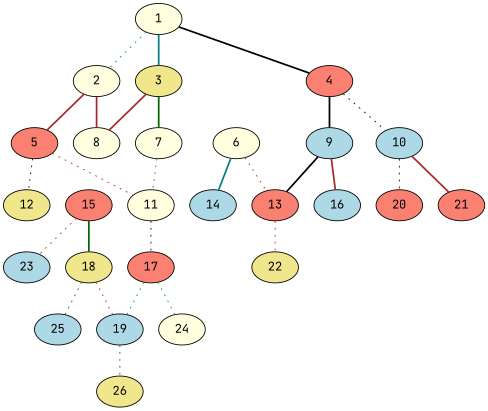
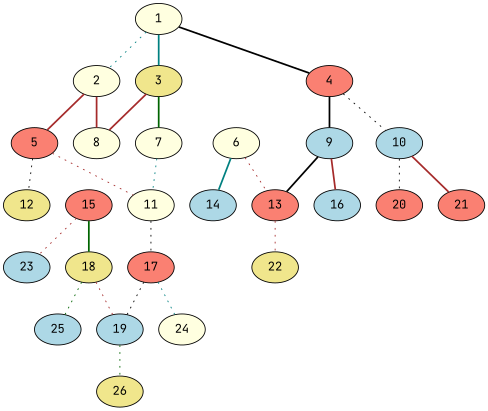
  graph {
    fontname="JetBrains Mono"
    node [chem=C fillcolor=lightyellow fontname="JetBrains Mono" style=filled]
    edge [color=brown fontname="JetBrains Mono" style=dotted valence=1]
    1
    2
    3 [fillcolor=khaki]
    4 [fillcolor=salmon]
    5 [fillcolor=salmon]
    8 [chem=O]
    7
    9 [fillcolor=lightblue]
    10 [chem=N fillcolor=lightblue]
    11
    12 [chem=O fillcolor=khaki]
    13 [fillcolor=salmon]
    6
    14 [chem=Br fillcolor=lightblue]
    16 [chem=Br fillcolor=lightblue]
    20 [chem=H fillcolor=salmon]
    21 [chem=H fillcolor=salmon]
    17 [fillcolor=salmon]
    22 [chem=H fillcolor=khaki]
    15 [fillcolor=salmon]
    18 [fillcolor=khaki]
    23 [chem=H fillcolor=lightblue]
    19 [fillcolor=lightblue]
    24 [chem=H]
    25 [chem=H fillcolor=lightblue]
    26 [chem=H fillcolor=khaki]
    1 -- 2 [color=teal]
    1 -- 3 [color=teal style=bold]
    1 -- 4 [color=black style=bold valence=2]
    2 -- 5 [style=bold]
    2 -- 8 [style=bold valence=2]
    3 -- 8 [style=bold valence=2]
    3 -- 7 [color=darkgreen style=bold]
    4 -- 9 [color=black style=bold]
    4 -- 10 [color=black]
    5 -- 11
    5 -- 12 [color=black valence=2]
    7 -- 11 [color=teal valence=2]
    9 -- 13 [color=black style=bold valence=2]
    9 -- 16 [style=bold]
    10 -- 20 [color=black]
    10 -- 21 [style=bold]
    11 -- 17 [color=black]
    13 -- 22
    6 -- 13
    6 -- 14 [color=teal style=bold]
-   17 -- 19 [color=teal valence=2]
+   17 -- 19 [color=black valence=2]
    17 -- 24 [color=teal]
    15 -- 18 [color=darkgreen style=bold valence=2]
    15 -- 23
    18 -- 19
    18 -- 25 [color=darkgreen]
    19 -- 26 [color=darkgreen]
  }
